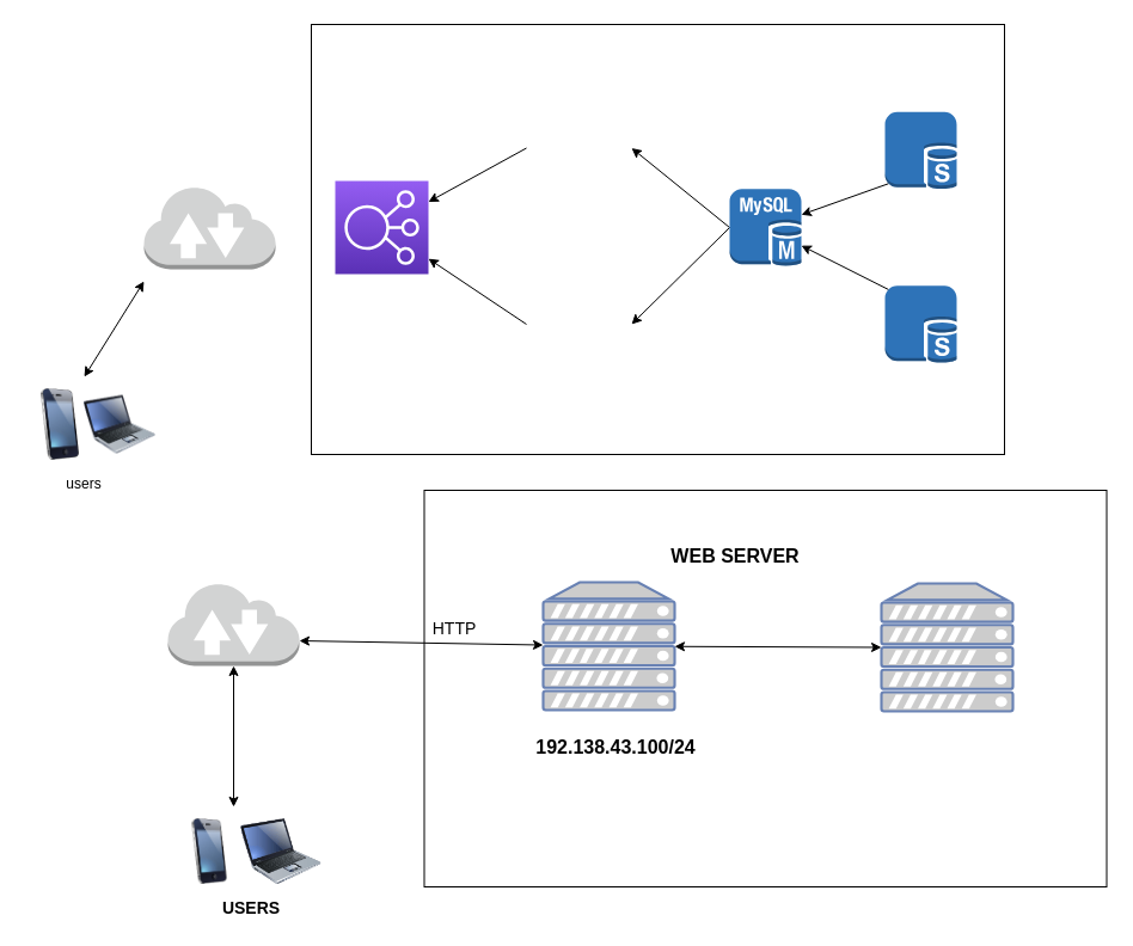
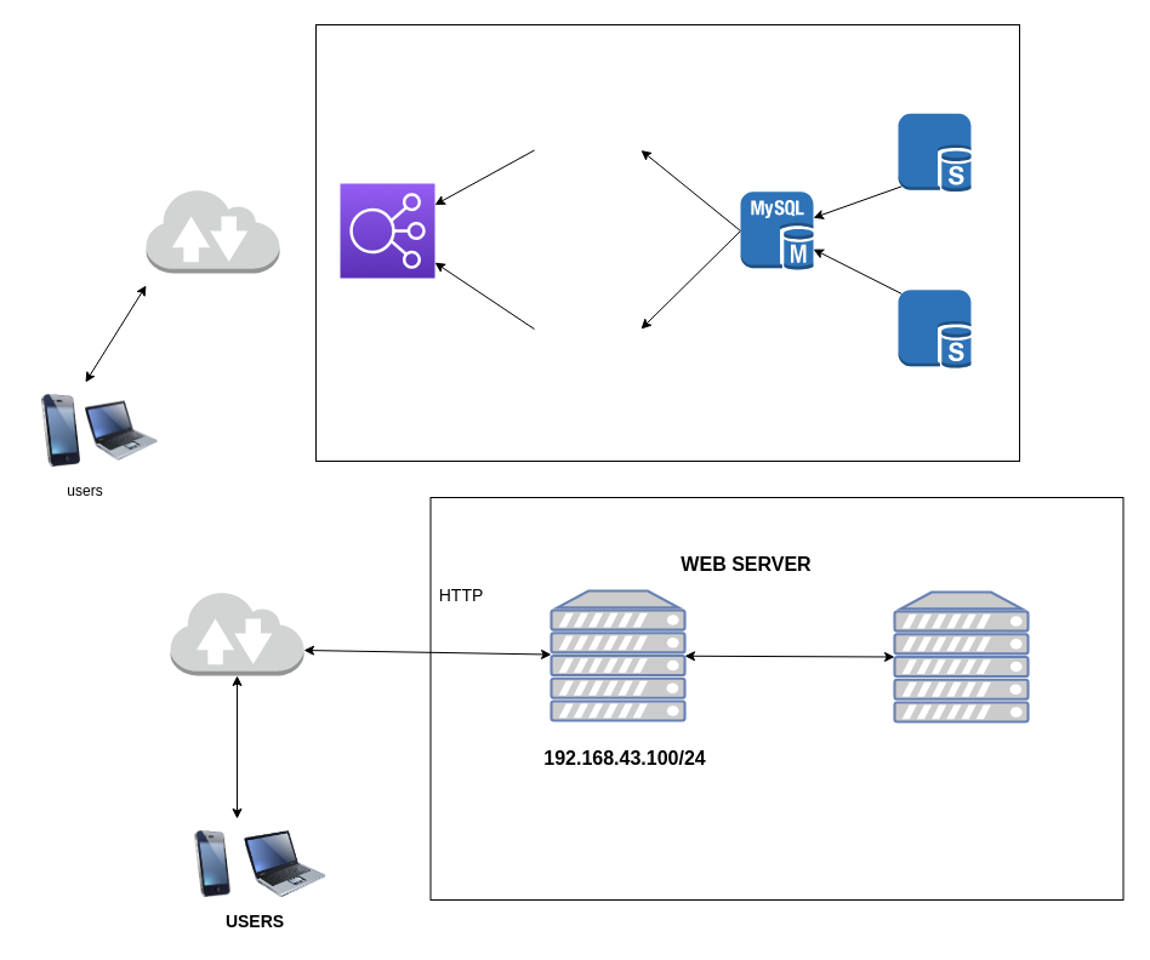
  <mxCell id="0" />
  <mxCell id="1" parent="0" />
  <mxCell id="2" value="" style="rounded=0;whiteSpace=wrap;html=1;fontSize=14;" vertex="1" parent="1"><mxGeometry x="354.5" y="410" width="571" height="332" as="geometry" /></mxCell>
  <mxCell id="3" value="" style="rounded=0;whiteSpace=wrap;html=1;" vertex="1" parent="1"><mxGeometry x="260" y="20" width="580" height="360" as="geometry" /></mxCell>
  <mxCell id="4" value="" style="image;html=1;image=img/lib/clip_art/computers/Laptop_128x128.png" vertex="1" parent="1"><mxGeometry x="70" y="330" width="60" height="50" as="geometry" /></mxCell>
  <mxCell id="5" value="" style="image;html=1;image=img/lib/clip_art/telecommunication/iPhone_128x128.png" vertex="1" parent="1"><mxGeometry x="20" y="325" width="60" height="60" as="geometry" /></mxCell>
  <mxCell id="6" value="" style="outlineConnect=0;dashed=0;verticalLabelPosition=bottom;verticalAlign=top;align=center;html=1;shape=mxgraph.aws3.internet_2;fillColor=#D2D3D3;gradientColor=none;" vertex="1" parent="1"><mxGeometry x="120" y="155" width="110" height="70" as="geometry" /></mxCell>
  <mxCell id="7" value="" style="endArrow=classic;startArrow=classic;html=1;" edge="1" parent="1"><mxGeometry width="50" height="50" relative="1" as="geometry"><mxPoint x="70" y="315" as="sourcePoint" /><mxPoint x="120" y="235" as="targetPoint" /></mxGeometry></mxCell>
  <mxCell id="8" value="users" style="text;html=1;strokeColor=none;fillColor=none;align=center;verticalAlign=middle;whiteSpace=wrap;rounded=0;" vertex="1" parent="1"><mxGeometry x="50" y="395" width="40" height="20" as="geometry" /></mxCell>
  <mxCell id="9" style="edgeStyle=none;rounded=0;orthogonalLoop=1;jettySize=auto;html=1;exitX=0;exitY=0.5;exitDx=0;exitDy=0;exitPerimeter=0;entryX=1;entryY=0.5;entryDx=0;entryDy=0;" edge="1" parent="1" source="11" target="20"><mxGeometry relative="1" as="geometry" /></mxCell>
  <mxCell id="10" style="edgeStyle=none;rounded=0;orthogonalLoop=1;jettySize=auto;html=1;exitX=0;exitY=0.5;exitDx=0;exitDy=0;exitPerimeter=0;entryX=1;entryY=0.5;entryDx=0;entryDy=0;" edge="1" parent="1" source="11" target="18"><mxGeometry relative="1" as="geometry" /></mxCell>
  <mxCell id="11" value="" style="outlineConnect=0;dashed=0;verticalLabelPosition=bottom;verticalAlign=top;align=center;html=1;shape=mxgraph.aws3.mysql_db_instance;fillColor=#2E73B8;gradientColor=none;" vertex="1" parent="1"><mxGeometry x="610" y="157.75" width="60" height="64.5" as="geometry" /></mxCell>
  <mxCell id="12" style="edgeStyle=none;rounded=0;orthogonalLoop=1;jettySize=auto;html=1;exitX=0.05;exitY=0.05;exitDx=0;exitDy=0;exitPerimeter=0;" edge="1" parent="1" source="13" target="11"><mxGeometry relative="1" as="geometry" /></mxCell>
  <mxCell id="13" value="" style="outlineConnect=0;dashed=0;verticalLabelPosition=bottom;verticalAlign=top;align=center;html=1;shape=mxgraph.aws3.sql_slave;fillColor=#2E73B8;gradientColor=none;" vertex="1" parent="1"><mxGeometry x="740" y="238.75" width="60" height="64.5" as="geometry" /></mxCell>
  <mxCell id="14" style="edgeStyle=none;rounded=0;orthogonalLoop=1;jettySize=auto;html=1;exitX=0.05;exitY=0.93;exitDx=0;exitDy=0;exitPerimeter=0;" edge="1" parent="1" source="15" target="11"><mxGeometry relative="1" as="geometry" /></mxCell>
  <mxCell id="15" value="" style="outlineConnect=0;dashed=0;verticalLabelPosition=bottom;verticalAlign=top;align=center;html=1;shape=mxgraph.aws3.sql_slave;fillColor=#2E73B8;gradientColor=none;" vertex="1" parent="1"><mxGeometry x="740" y="93.25" width="60" height="64.5" as="geometry" /></mxCell>
  <mxCell id="16" value="" style="outlineConnect=0;fontColor=#232F3E;gradientColor=#945DF2;gradientDirection=north;fillColor=#5A30B5;strokeColor=#ffffff;dashed=0;verticalLabelPosition=bottom;verticalAlign=top;align=center;html=1;fontSize=12;fontStyle=0;aspect=fixed;shape=mxgraph.aws4.resourceIcon;resIcon=mxgraph.aws4.elastic_load_balancing;" vertex="1" parent="1"><mxGeometry x="280" y="151" width="78" height="78" as="geometry" /></mxCell>
  <mxCell id="17" style="edgeStyle=none;rounded=0;orthogonalLoop=1;jettySize=auto;html=1;exitX=0;exitY=0.5;exitDx=0;exitDy=0;" edge="1" parent="1" source="18" target="16"><mxGeometry relative="1" as="geometry" /></mxCell>
  <mxCell id="18" value="" style="shape=image;html=1;verticalAlign=top;verticalLabelPosition=bottom;labelBackgroundColor=#ffffff;imageAspect=0;aspect=fixed;image=https://cdn1.iconfinder.com/data/icons/hawcons/32/700045-icon-86-document-file-php-128.png" vertex="1" parent="1"><mxGeometry x="440" y="79.5" width="88" height="88" as="geometry" /></mxCell>
  <mxCell id="19" style="edgeStyle=none;rounded=0;orthogonalLoop=1;jettySize=auto;html=1;exitX=0;exitY=0.5;exitDx=0;exitDy=0;" edge="1" parent="1" source="20" target="16"><mxGeometry relative="1" as="geometry" /></mxCell>
  <mxCell id="20" value="" style="shape=image;html=1;verticalAlign=top;verticalLabelPosition=bottom;labelBackgroundColor=#ffffff;imageAspect=0;aspect=fixed;image=https://cdn1.iconfinder.com/data/icons/hawcons/32/700045-icon-86-document-file-php-128.png" vertex="1" parent="1"><mxGeometry x="440" y="227" width="88" height="88" as="geometry" /></mxCell>
  <mxCell id="21" value="&lt;b&gt;&lt;font style=&quot;font-size: 16px&quot;&gt;WEB SERVER&lt;/font&gt;&lt;/b&gt;" style="text;html=1;strokeColor=none;fillColor=none;align=center;verticalAlign=middle;whiteSpace=wrap;rounded=0;" vertex="1" parent="1"><mxGeometry x="560" y="455" width="110" height="20" as="geometry" /></mxCell>
  <mxCell id="22" value="" style="image;html=1;image=img/lib/clip_art/computers/Laptop_128x128.png" vertex="1" parent="1"><mxGeometry x="200" y="685" width="70" height="55" as="geometry" /></mxCell>
  <mxCell id="23" value="" style="image;html=1;image=img/lib/clip_art/telecommunication/iPhone_128x128.png" vertex="1" parent="1"><mxGeometry x="150" y="685" width="50" height="55" as="geometry" /></mxCell>
  <mxCell id="24" value="" style="outlineConnect=0;dashed=0;verticalLabelPosition=bottom;verticalAlign=top;align=center;html=1;shape=mxgraph.aws3.internet_2;fillColor=#D2D3D3;gradientColor=none;" vertex="1" parent="1"><mxGeometry x="140" y="487" width="110" height="70" as="geometry" /></mxCell>
  <mxCell id="25" value="" style="endArrow=classic;startArrow=classic;html=1;entryX=0.5;entryY=1;entryDx=0;entryDy=0;entryPerimeter=0;" edge="1" parent="1" target="24"><mxGeometry width="50" height="50" relative="1" as="geometry"><mxPoint x="195" y="675" as="sourcePoint" /><mxPoint x="220" y="585" as="targetPoint" /></mxGeometry></mxCell>
  <mxCell id="26" value="USERS" style="text;html=1;strokeColor=none;fillColor=none;align=center;verticalAlign=middle;whiteSpace=wrap;rounded=0;fontStyle=1;fontSize=14;" vertex="1" parent="1"><mxGeometry x="190" y="750" width="40" height="20" as="geometry" /></mxCell>
- <mxCell id="27" value="&lt;b&gt;&lt;font style=&quot;font-size: 16px&quot;&gt;192.138.43.100/24&lt;/font&gt;&lt;/b&gt;" style="text;html=1;strokeColor=none;fillColor=none;align=center;verticalAlign=middle;whiteSpace=wrap;rounded=0;" vertex="1" parent="1"><mxGeometry x="460" y="615" width="110" height="20" as="geometry" /></mxCell>
+ <mxCell id="27" value="&lt;b&gt;&lt;font style=&quot;font-size: 16px&quot;&gt;192.168.43.100/24&lt;/font&gt;&lt;/b&gt;" style="text;html=1;strokeColor=none;fillColor=none;align=center;verticalAlign=middle;whiteSpace=wrap;rounded=0;" vertex="1" parent="1"><mxGeometry x="460" y="615" width="110" height="20" as="geometry" /></mxCell>
  <mxCell id="28" value="" style="fontColor=#0066CC;verticalAlign=top;verticalLabelPosition=bottom;labelPosition=center;align=center;html=1;outlineConnect=0;fillColor=#CCCCCC;strokeColor=#6881B3;gradientColor=none;gradientDirection=north;strokeWidth=2;shape=mxgraph.networks.server;" vertex="1" parent="1"><mxGeometry x="454" y="487" width="110" height="107" as="geometry" /></mxCell>
  <mxCell id="29" value="" style="shape=image;html=1;verticalAlign=top;verticalLabelPosition=bottom;labelBackgroundColor=#ffffff;imageAspect=0;aspect=fixed;image=https://cdn4.iconfinder.com/data/icons/logos-brands-5/24/nginx-128.png" vertex="1" parent="1"><mxGeometry x="473" y="551.5" width="40.5" height="40.5" as="geometry" /></mxCell>
  <mxCell id="30" value="" style="fontColor=#0066CC;verticalAlign=top;verticalLabelPosition=bottom;labelPosition=center;align=center;html=1;outlineConnect=0;fillColor=#CCCCCC;strokeColor=#6881B3;gradientColor=none;gradientDirection=north;strokeWidth=2;shape=mxgraph.networks.server;" vertex="1" parent="1"><mxGeometry x="737" y="488" width="110" height="107" as="geometry" /></mxCell>
  <mxCell id="31" value="" style="shape=image;html=1;verticalAlign=top;verticalLabelPosition=bottom;labelBackgroundColor=#ffffff;imageAspect=0;aspect=fixed;image=https://cdn4.iconfinder.com/data/icons/logos-3/181/MySQL-128.png;fontSize=14;" vertex="1" parent="1"><mxGeometry x="753.5" y="512" width="83" height="83" as="geometry" /></mxCell>
  <mxCell id="32" value="" style="shape=image;html=1;verticalAlign=top;verticalLabelPosition=bottom;labelBackgroundColor=#ffffff;imageAspect=0;aspect=fixed;image=https://cdn4.iconfinder.com/data/icons/logos-3/568/php-logo-128.png;fontSize=14;" vertex="1" parent="1"><mxGeometry x="520" y="554.5" width="34.5" height="34.5" as="geometry" /></mxCell>
  <mxCell id="33" value="" style="endArrow=classic;startArrow=classic;html=1;fontSize=14;entryX=0;entryY=0.5;entryDx=0;entryDy=0;entryPerimeter=0;" edge="1" parent="1" source="28" target="30"><mxGeometry width="50" height="50" relative="1" as="geometry"><mxPoint x="511" y="627" as="sourcePoint" /><mxPoint x="561" y="577" as="targetPoint" /></mxGeometry></mxCell>
  <mxCell id="34" value="" style="endArrow=classic;startArrow=classic;html=1;fontSize=14;exitX=1;exitY=0.7;exitDx=0;exitDy=0;exitPerimeter=0;" edge="1" parent="1" source="24" target="28"><mxGeometry width="50" height="50" relative="1" as="geometry"><mxPoint x="511" y="627" as="sourcePoint" /><mxPoint x="561" y="577" as="targetPoint" /></mxGeometry></mxCell>
- <mxCell id="35" value="HTTP" style="text;html=1;strokeColor=none;fillColor=none;align=center;verticalAlign=middle;whiteSpace=wrap;rounded=0;fontSize=14;" vertex="1" parent="1"><mxGeometry x="360" y="516" width="40" height="20" as="geometry" /></mxCell>
+ <mxCell id="35" value="HTTP" style="text;html=1;strokeColor=none;fillColor=none;align=center;verticalAlign=middle;whiteSpace=wrap;rounded=0;fontSize=14;" vertex="1" parent="1"><mxGeometry x="360" y="481" width="40" height="20" as="geometry" /></mxCell>
